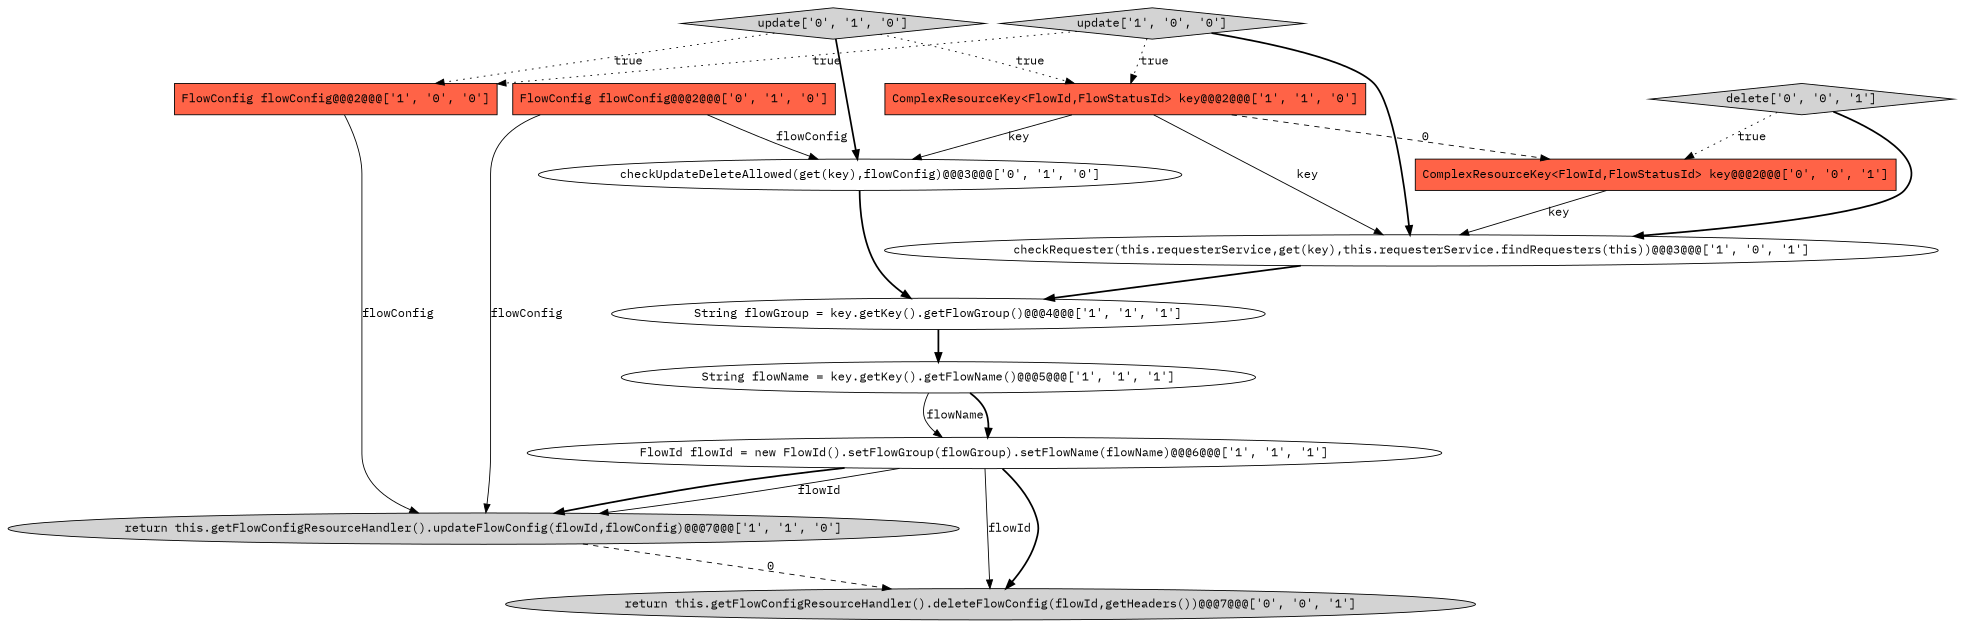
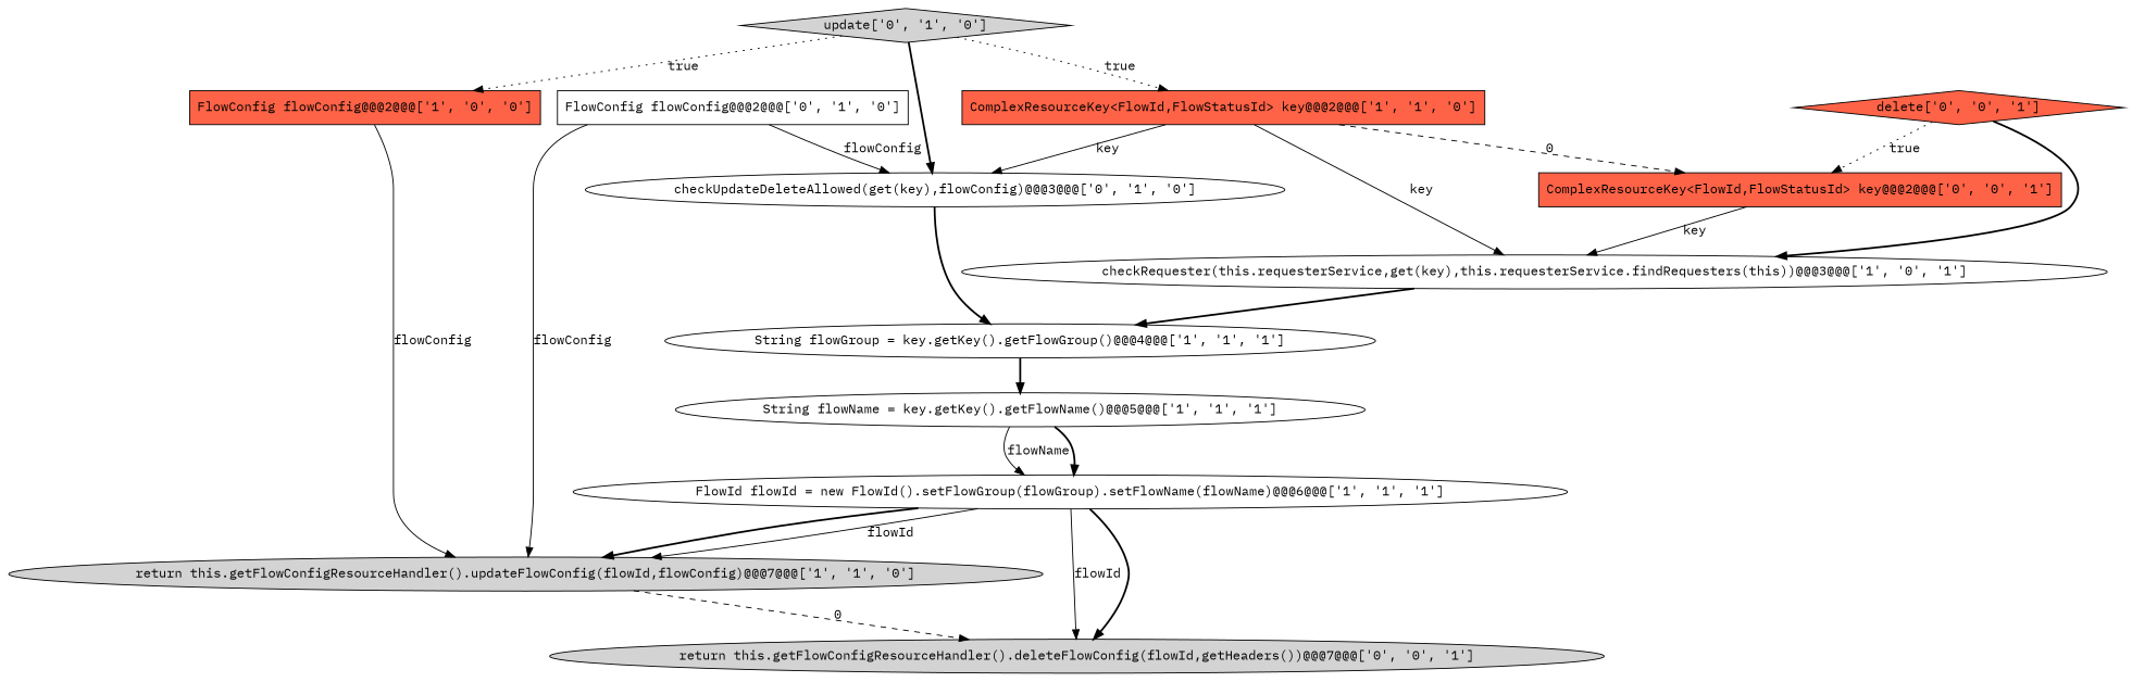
  digraph {
    fontname="IBM Plex Mono"
    node [fillcolor=lightgray fontname="IBM Plex Mono" shape=ellipse style=filled]
    edge [fontname="IBM Plex Mono" style=bold]
    n1 [label="return this.getFlowConfigResourceHandler().deleteFlowConfig(flowId,getHeaders())@@@7@@@['0', '0', '1']"]
    n2 [fillcolor=white label="String flowGroup = key.getKey().getFlowGroup()@@@4@@@['1', '1', '1']"]
    n3 [fillcolor=white label="String flowName = key.getKey().getFlowName()@@@5@@@['1', '1', '1']"]
    n4 [fillcolor=white label="FlowId flowId = new FlowId().setFlowGroup(flowGroup).setFlowName(flowName)@@@6@@@['1', '1', '1']"]
    n5 [label="return this.getFlowConfigResourceHandler().updateFlowConfig(flowId,flowConfig)@@@7@@@['1', '1', '0']"]
    n6 [label="update['0', '1', '0']" shape=diamond]
    n7 [fillcolor=tomato label="ComplexResourceKey<FlowId,FlowStatusId> key@@@2@@@['1', '1', '0']" shape=box]
    n8 [fillcolor=white label="checkUpdateDeleteAllowed(get(key),flowConfig)@@@3@@@['0', '1', '0']"]
    n9 [fillcolor=tomato label="FlowConfig flowConfig@@@2@@@['1', '0', '0']" shape=box]
    n10 [fillcolor=white label="checkRequester(this.requesterService,get(key),this.requesterService.findRequesters(this))@@@3@@@['1', '0', '1']"]
    n11 [fillcolor=tomato label="ComplexResourceKey<FlowId,FlowStatusId> key@@@2@@@['0', '0', '1']" shape=box]
-   n12 [fillcolor=tomato label="FlowConfig flowConfig@@@2@@@['0', '1', '0']" shape=box]
-   n13 [label="delete['0', '0', '1']" shape=diamond]
-   n14 [label="update['1', '0', '0']" shape=diamond]
+   n12 [fillcolor=white label="FlowConfig flowConfig@@@2@@@['0', '1', '0']" shape=box]
+   n13 [fillcolor=tomato label="delete['0', '0', '1']" shape=diamond]
    n2 -> n3
    n3 -> n4 [label=flowName style=solid]
    n3 -> n4
    n4 -> n1 [label=flowId style=solid]
    n4 -> n1
    n4 -> n5 [label=flowId style=solid]
    n4 -> n5
    n5 -> n1 [label=0 style=dashed]
    n6 -> n7 [label=true style=dotted]
    n6 -> n8
    n6 -> n9 [label=true style=dotted]
    n7 -> n8 [label=key style=solid]
    n7 -> n10 [label=key style=solid]
    n7 -> n11 [label=0 style=dashed]
    n8 -> n2
    n9 -> n5 [label=flowConfig style=solid]
    n10 -> n2
    n11 -> n10 [label=key style=solid]
    n12 -> n5 [label=flowConfig style=solid]
    n12 -> n8 [label=flowConfig style=solid]
    n13 -> n10
    n13 -> n11 [label=true style=dotted]
-   n14 -> n7 [label=true style=dotted]
-   n14 -> n9 [label=true style=dotted]
-   n14 -> n10
  }
